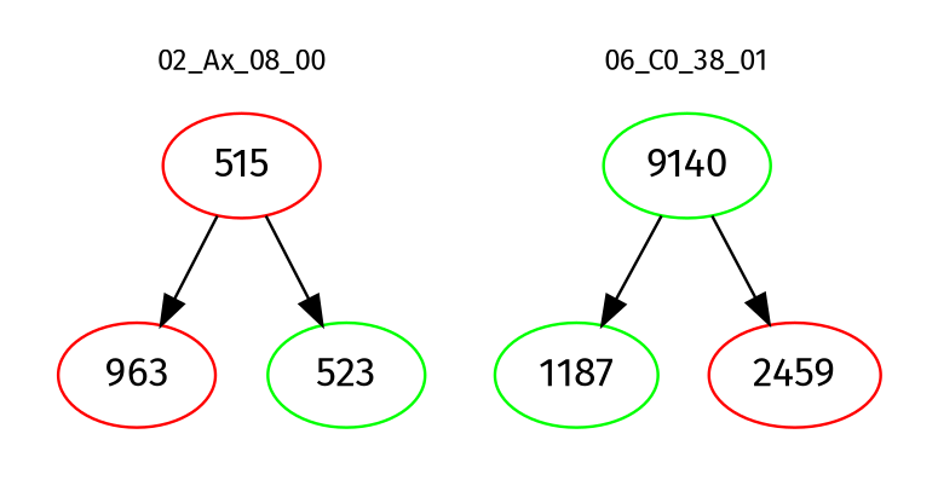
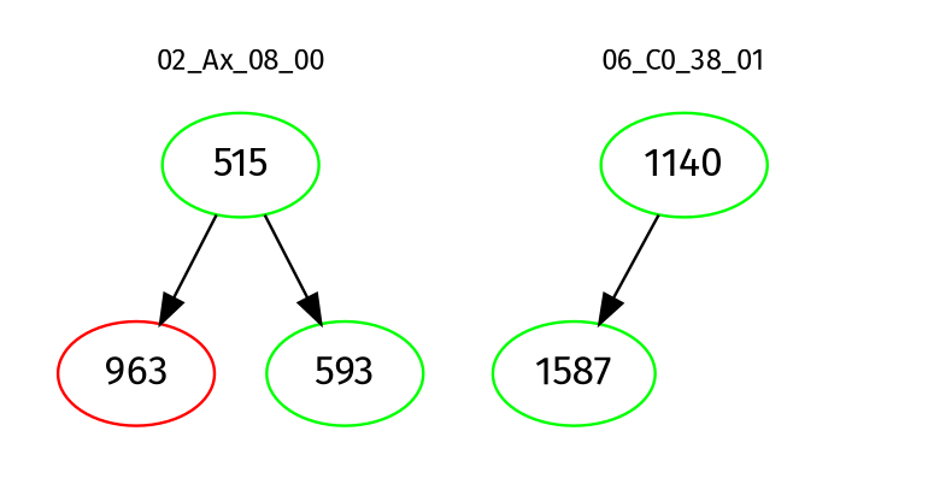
  digraph {
    fontname="Fira Sans"
    node [color=green fontname="Fira Sans"]
    edge [color=black fontname="Fira Sans"]
-   n1 [color=red label=515]
+   n1 [label=515]
    n2 [color=red label=963]
-   n3 [label=523]
-   n4 [label=9140]
-   n5 [label=1187]
-   n6 [color=red label=2459]
+   n3 [label=593]
+   n4 [label=1140]
+   n5 [label=1587]
    subgraph cluster_1 {
      color=white
      fontsize=10
      label="02_Ax_08_00"
      n1
      n2
      n3
    }
    subgraph cluster_2 {
      color=white
      fontsize=10
      label="06_C0_38_01"
      n4
      n5
-     n6
    }
    n1 -> n2
    n1 -> n3
    n4 -> n5
-   n4 -> n6
  }
